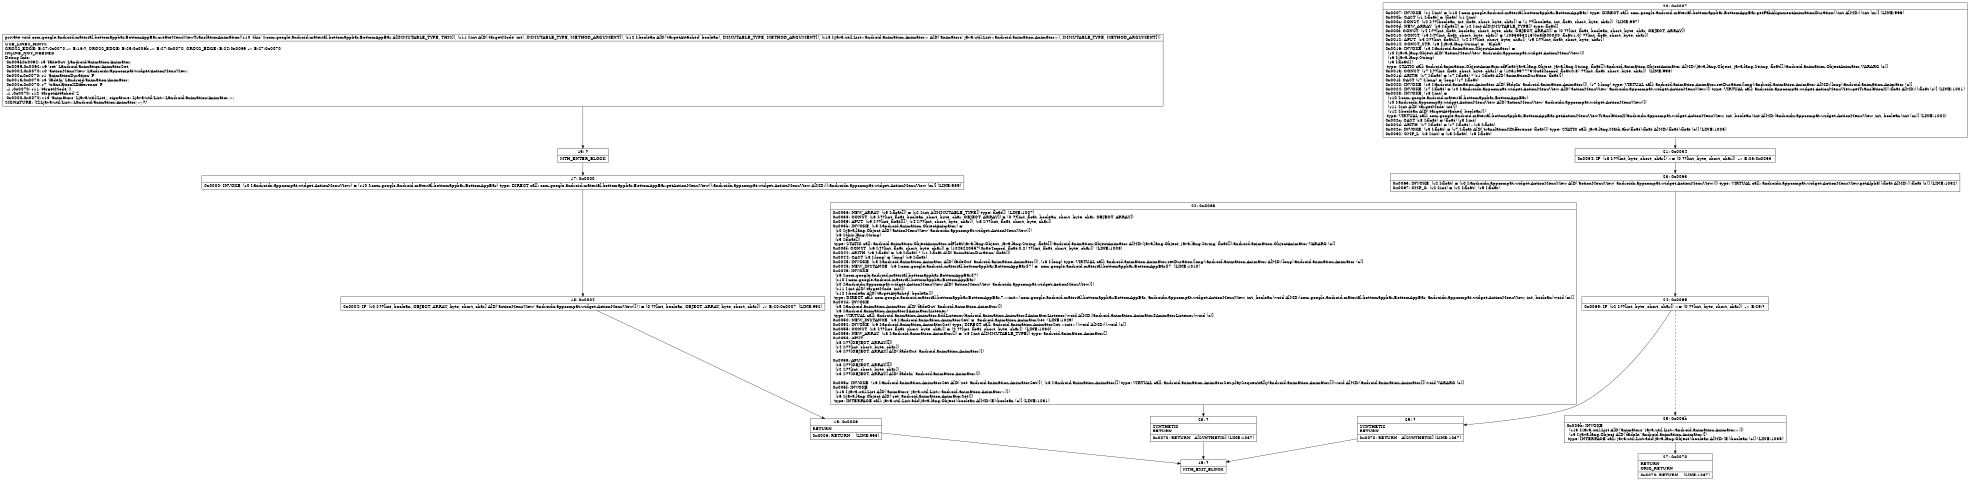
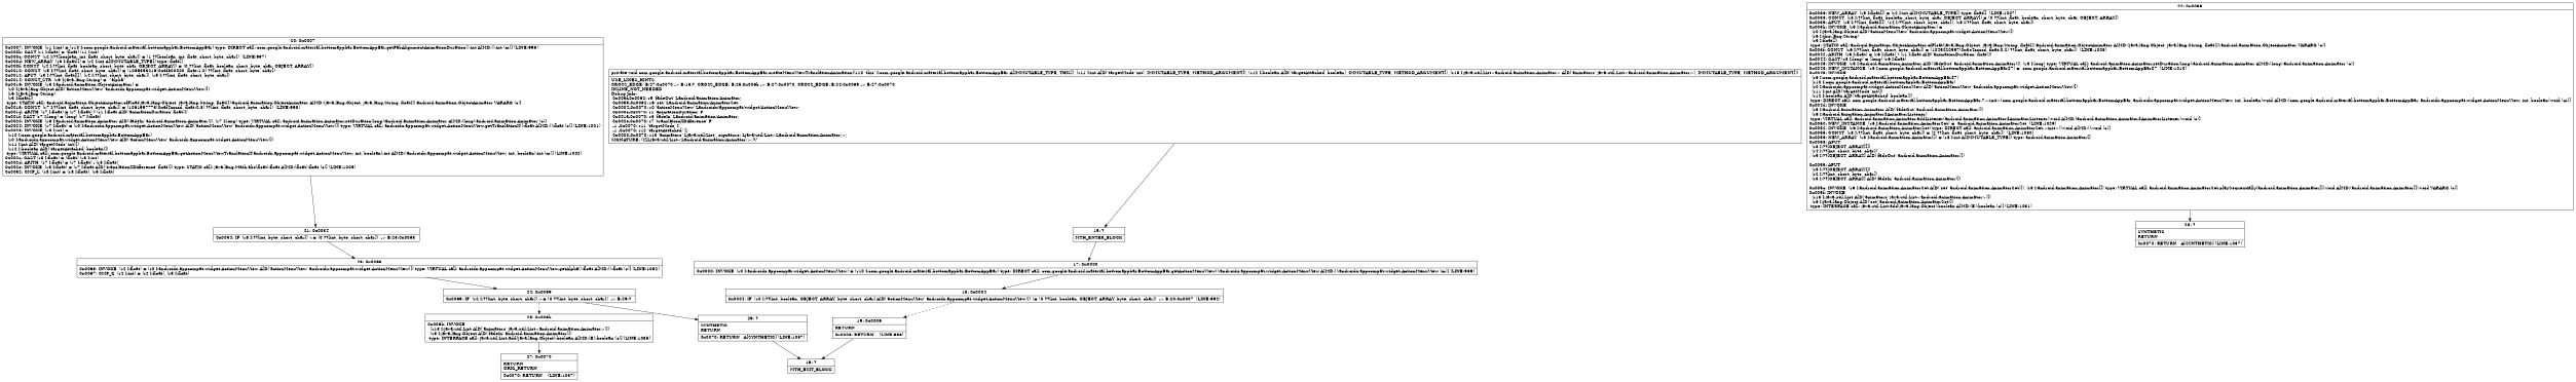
  digraph {
    node [shape=record]
    n1 [label="{15\:\ ?|MTH_ENTER_BLOCK\l}"]
    n2 [label="{17\:\ 0x0000|0x0000: INVOKE  (r0 I:androidx.appcompat.widget.ActionMenuView) = (r10 I:com.google.android.material.bottomappbar.BottomAppBar) type: DIRECT call: com.google.android.material.bottomappbar.BottomAppBar.getActionMenuView():androidx.appcompat.widget.ActionMenuView A[MD:():androidx.appcompat.widget.ActionMenuView (m)] (LINE:989)\l}"]
    n3 [label="{18\:\ 0x0004|0x0004: IF  (r0 I:??[int, boolean, OBJECT, ARRAY, byte, short, char] A[D('actionMenuView' androidx.appcompat.widget.ActionMenuView)]) != (0 ??[int, boolean, OBJECT, ARRAY, byte, short, char])  \-\> B:20:0x0007  (LINE:992)\l}"]
    n4 [label="{19\:\ 0x0006|RETURN\l|0x0006: RETURN    (LINE:993)\l}"]
    n5 [label="{16\:\ ?|MTH_EXIT_BLOCK\l}"]
    n6 [label="{20\:\ 0x0007|0x0007: INVOKE  (r1 I:int) = (r10 I:com.google.android.material.bottomappbar.BottomAppBar) type: DIRECT call: com.google.android.material.bottomappbar.BottomAppBar.getFabAlignmentAnimationDuration():int A[MD:():int (m)] (LINE:996)\l0x000b: CAST (r1 I:float) = (float) (r1 I:int) \l0x000c: CONST  (r2 I:??[boolean, int, float, short, byte, char]) = (1 ??[boolean, int, float, short, byte, char])  (LINE:997)\l0x000d: NEW_ARRAY  (r3 I:float[]) = (r2 I:int A[IMMUTABLE_TYPE]) type: float[] \l0x000f: CONST  (r4 I:??[int, float, boolean, short, byte, char, OBJECT, ARRAY]) = (0 ??[int, float, boolean, short, byte, char, OBJECT, ARRAY]) \l0x0010: CONST  (r5 I:??[int, float, short, byte, char]) = (1065353216(0x3f800000, float:1.0) ??[int, float, short, byte, char]) \l0x0012: APUT  (r3 I:??[int, float][]), (r4 I:??[int, short, byte, char]), (r5 I:??[int, float, short, byte, char]) \l0x0014: CONST_STR  (r6 I:java.lang.String) =  \"alpha\" \l0x0016: INVOKE  (r3 I:android.animation.ObjectAnimator) = \l  (r0 I:java.lang.Object A[D('actionMenuView' androidx.appcompat.widget.ActionMenuView)])\l  (r6 I:java.lang.String)\l  (r3 I:float[])\l type: STATIC call: android.animation.ObjectAnimator.ofFloat(java.lang.Object, java.lang.String, float[]):android.animation.ObjectAnimator A[MD:(java.lang.Object, java.lang.String, float[]):android.animation.ObjectAnimator VARARG (c)]\l0x001a: CONST  (r7 I:??[int, float, short, byte, char]) = (1061997773(0x3f4ccccd, float:0.8) ??[int, float, short, byte, char])  (LINE:998)\l0x001d: ARITH  (r7 I:float) = (r7 I:float) * (r1 I:float A[D('animationDuration' float)]) \l0x001f: CAST (r7 I:long) = (long) (r7 I:float) \l0x0020: INVOKE  (r3 I:android.animation.Animator A[D('fadeIn' android.animation.Animator)]), (r7 I:long) type: VIRTUAL call: android.animation.Animator.setDuration(long):android.animation.Animator A[MD:(long):android.animation.Animator (c)]\l0x0024: INVOKE  (r7 I:float) = (r0 I:androidx.appcompat.widget.ActionMenuView A[D('actionMenuView' androidx.appcompat.widget.ActionMenuView)]) type: VIRTUAL call: androidx.appcompat.widget.ActionMenuView.getTranslationX():float A[MD:():float (s)] (LINE:1001)\l0x0028: INVOKE  (r8 I:int) = \l  (r10 I:com.google.android.material.bottomappbar.BottomAppBar)\l  (r0 I:androidx.appcompat.widget.ActionMenuView A[D('actionMenuView' androidx.appcompat.widget.ActionMenuView)])\l  (r11 I:int A[D('targetMode' int)])\l  (r12 I:boolean A[D('targetAttached' boolean)])\l type: VIRTUAL call: com.google.android.material.bottomappbar.BottomAppBar.getActionMenuViewTranslationX(androidx.appcompat.widget.ActionMenuView, int, boolean):int A[MD:(androidx.appcompat.widget.ActionMenuView, int, boolean):int (m)] (LINE:1002)\l0x002c: CAST (r8 I:float) = (float) (r8 I:int) \l0x002d: ARITH  (r7 I:float) = (r7 I:float) \- (r8 I:float) \l0x002e: INVOKE  (r8 I:float) = (r7 I:float A[D('translationXDifference' float)]) type: STATIC call: java.lang.Math.abs(float):float A[MD:(float):float (c)] (LINE:1005)\l0x0032: CMP_L  (r8 I:int) = (r8 I:float), (r5 I:float) \l}"]
    n7 [label="{21\:\ 0x0034|0x0034: IF  (r8 I:??[int, byte, short, char]) \<= (0 ??[int, byte, short, char])  \-\> B:23:0x0063 \l}"]
    n8 [label="{23\:\ 0x0063|0x0063: INVOKE  (r2 I:float) = (r0 I:androidx.appcompat.widget.ActionMenuView A[D('actionMenuView' androidx.appcompat.widget.ActionMenuView)]) type: VIRTUAL call: androidx.appcompat.widget.ActionMenuView.getAlpha():float A[MD:():float (s)] (LINE:1032)\l0x0067: CMP_G  (r2 I:int) = (r2 I:float), (r5 I:float) \l}"]
    n9 [label="{22\:\ 0x0036|0x0036: NEW_ARRAY  (r5 I:float[]) = (r2 I:int A[IMMUTABLE_TYPE]) type: float[]  (LINE:1007)\l0x0038: CONST  (r8 I:??[int, float, boolean, short, byte, char, OBJECT, ARRAY]) = (0 ??[int, float, boolean, short, byte, char, OBJECT, ARRAY]) \l0x0039: APUT  (r5 I:??[int, float][]), (r4 I:??[int, short, byte, char]), (r8 I:??[int, float, short, byte, char]) \l0x003b: INVOKE  (r5 I:android.animation.ObjectAnimator) = \l  (r0 I:java.lang.Object A[D('actionMenuView' androidx.appcompat.widget.ActionMenuView)])\l  (r6 I:this.lang.String)\l  (r5 I:float[])\l type: STATIC call: android.animation.ObjectAnimator.ofFloat(java.lang.Object, java.lang.String, float[]):android.animation.ObjectAnimator A[MD:(java.lang.Object, java.lang.String, float[]):android.animation.ObjectAnimator VARARG (c)]\l0x003f: CONST  (r6 I:??[int, float, short, byte, char]) = (1045220557(0x3e4ccccd, float:0.2) ??[int, float, short, byte, char])  (LINE:1008)\l0x0042: ARITH  (r6 I:float) = (r6 I:float) * (r1 I:float A[D('animationDuration' float)]) \l0x0044: CAST (r8 I:long) = (long) (r6 I:float) \l0x0045: INVOKE  (r5 I:android.animation.Animator A[D('fadeOut' android.animation.Animator)]), (r8 I:long) type: VIRTUAL call: android.animation.Animator.setDuration(long):android.animation.Animator A[MD:(long):android.animation.Animator (c)]\l0x0048: NEW_INSTANCE  (r6 I:com.google.android.material.bottomappbar.BottomAppBar$7) =  com.google.android.material.bottomappbar.BottomAppBar$7  (LINE:1010)\l0x004a: INVOKE  \l  (r6 I:com.google.android.material.bottomappbar.BottomAppBar$7)\l  (r10 I:com.google.android.material.bottomappbar.BottomAppBar)\l  (r0 I:androidx.appcompat.widget.ActionMenuView A[D('actionMenuView' androidx.appcompat.widget.ActionMenuView)])\l  (r11 I:int A[D('targetMode' int)])\l  (r12 I:boolean A[D('targetAttached' boolean)])\l type: DIRECT call: com.google.android.material.bottomappbar.BottomAppBar.7.\<init\>(com.google.android.material.bottomappbar.BottomAppBar, androidx.appcompat.widget.ActionMenuView, int, boolean):void A[MD:(com.google.android.material.bottomappbar.BottomAppBar, androidx.appcompat.widget.ActionMenuView, int, boolean):void (m)]\l0x004d: INVOKE  \l  (r5 I:android.animation.Animator A[D('fadeOut' android.animation.Animator)])\l  (r6 I:android.animation.Animator$AnimatorListener)\l type: VIRTUAL call: android.animation.Animator.addListener(android.animation.Animator$AnimatorListener):void A[MD:(android.animation.Animator$AnimatorListener):void (c)]\l0x0050: NEW_INSTANCE  (r6 I:android.animation.AnimatorSet) =  android.animation.AnimatorSet  (LINE:1029)\l0x0052: INVOKE  (r6 I:android.animation.AnimatorSet) type: DIRECT call: android.animation.AnimatorSet.\<init\>():void A[MD:():void (c)]\l0x0055: CONST  (r8 I:??[int, float, short, byte, char]) = (2 ??[int, float, short, byte, char])  (LINE:1030)\l0x0056: NEW_ARRAY  (r8 I:android.animation.Animator[]) = (r8 I:int A[IMMUTABLE_TYPE]) type: android.animation.Animator[] \l0x0058: APUT  \l  (r8 I:??[OBJECT, ARRAY][])\l  (r4 I:??[int, short, byte, char])\l  (r5 I:??[OBJECT, ARRAY] A[D('fadeOut' android.animation.Animator)])\l \l0x005a: APUT  \l  (r8 I:??[OBJECT, ARRAY][])\l  (r2 I:??[int, short, byte, char])\l  (r3 I:??[OBJECT, ARRAY] A[D('fadeIn' android.animation.Animator)])\l \l0x005c: INVOKE  (r6 I:android.animation.AnimatorSet A[D('set' android.animation.AnimatorSet)]), (r8 I:android.animation.Animator[]) type: VIRTUAL call: android.animation.AnimatorSet.playSequentially(android.animation.Animator[]):void A[MD:(android.animation.Animator[]):void VARARG (c)]\l0x005f: INVOKE  \l  (r13 I:java.util.List A[D('animators' java.util.List\<android.animation.Animator\>)])\l  (r6 I:java.lang.Object A[D('set' android.animation.AnimatorSet)])\l type: INTERFACE call: java.util.List.add(java.lang.Object):boolean A[MD:(E):boolean (c)] (LINE:1031)\l}"]
    n10 [label="{28\:\ ?|SYNTHETIC\lRETURN\l|0x0070: RETURN   A[SYNTHETIC] (LINE:1037)\l}"]
    n11 [label="{24\:\ 0x0069|0x0069: IF  (r2 I:??[int, byte, short, char]) \>= (0 ??[int, byte, short, char])  \-\> B:29:? \l}"]
    n12 [label="{25\:\ 0x006b|0x006b: INVOKE  \l  (r13 I:java.util.List A[D('animators' java.util.List\<android.animation.Animator\>)])\l  (r3 I:java.lang.Object A[D('fadeIn' android.animation.Animator)])\l type: INTERFACE call: java.util.List.add(java.lang.Object):boolean A[MD:(E):boolean (c)] (LINE:1035)\l}"]
    n13 [label="{29\:\ ?|SYNTHETIC\lRETURN\l|0x0070: RETURN   A[SYNTHETIC] (LINE:1037)\l}"]
    n14 [label="{27\:\ 0x0070|RETURN\lORIG_RETURN\l|0x0070: RETURN    (LINE:1037)\l}"]
    n15 [label="{private void com.google.android.material.bottomappbar.BottomAppBar.createMenuViewTranslationAnimation((r10 'this' I:com.google.android.material.bottomappbar.BottomAppBar A[IMMUTABLE_TYPE, THIS]), (r11 I:int A[D('targetMode' int), IMMUTABLE_TYPE, METHOD_ARGUMENT]), (r12 I:boolean A[D('targetAttached' boolean), IMMUTABLE_TYPE, METHOD_ARGUMENT]), (r13 I:java.util.List\<android.animation.Animator\> A[D('animators' java.util.List\<android.animation.Animator\>), IMMUTABLE_TYPE, METHOD_ARGUMENT]))  | USE_LINES_HINTS\lCROSS_EDGE: B:27:0x0070 \-\> B:16:?, CROSS_EDGE: B:25:0x006b \-\> B:27:0x0070, CROSS_EDGE: B:24:0x0069 \-\> B:27:0x0070\lINLINE_NOT_NEEDED\lDebug Info:\l  0x003f\-0x0062: r5 'fadeOut' Landroid\/animation\/Animator;\l  0x0055\-0x0062: r6 'set' Landroid\/animation\/AnimatorSet;\l  0x0004\-0x0070: r0 'actionMenuView' Landroidx\/appcompat\/widget\/ActionMenuView;\l  0x000c\-0x0070: r1 'animationDuration' F\l  0x001a\-0x0070: r3 'fadeIn' Landroid\/animation\/Animator;\l  0x002e\-0x0070: r7 'translationXDifference' F\l  \-1 \-0x0070: r11 'targetMode' I\l  \-1 \-0x0070: r12 'targetAttached' Z\l  0x0000\-0x0070: r13 'animators' Ljava\/util\/List;, signature: Ljava\/util\/List\<Landroid\/animation\/Animator;\>;\lSIGNATURE: (IZLjava\/util\/List\<Landroid\/animation\/Animator;\>;)V\l}"]
    n1 -> n2
    n2 -> n3
-   n3 -> n4 [style=solid]
+   n3 -> n4 [style=dashed]
    n4 -> n5
    n6 -> n7
    n7 -> n8
    n8 -> n11
    n9 -> n10
-   n10 -> n5
    n11 -> n12 [style=dashed]
    n11 -> n13
    n12 -> n14
    n13 -> n5
    n15 -> n1
  }
